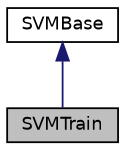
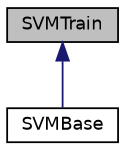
  digraph {
    node [color=black fontname=Helvetica fontsize=10 shape=record style=filled]
    n1 [fillcolor=grey75 fontcolor=black height=0.2 label=SVMTrain width=0.4]
    n2 [fillcolor=white height=0.2 label=SVMBase width=0.4]
-   n2 -> n1 [color=midnightblue dir=back fontname=Helvetica fontsize=10 labelfontname=Helvetica labelfontsize=10 style=solid]
+   n1 -> n2 [color=midnightblue dir=back fontname=Helvetica fontsize=10 labelfontname=Helvetica labelfontsize=10 style=solid]
  }
